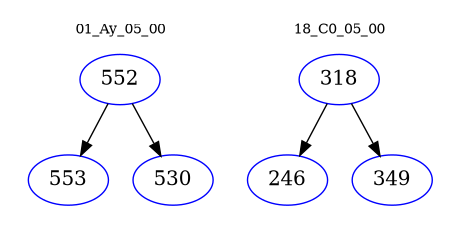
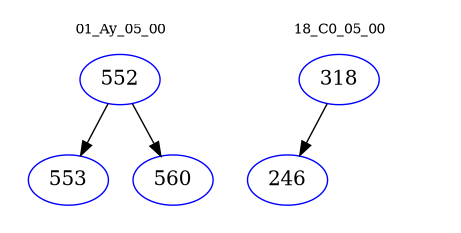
  digraph {
    node [color=blue]
    edge [color=black]
    n1 [label=552]
    n2 [label=553]
-   n3 [label=530]
+   n3 [label=560]
    n4 [label=318]
    n5 [label=246]
-   n6 [label=349]
    subgraph cluster_1 {
      color=white
      fontsize=10
      label="01_Ay_05_00"
      n1
      n2
      n3
    }
    subgraph cluster_2 {
      color=white
      fontsize=10
      label="18_C0_05_00"
      n4
      n5
-     n6
    }
    n1 -> n2
    n1 -> n3
    n4 -> n5
-   n4 -> n6
  }
